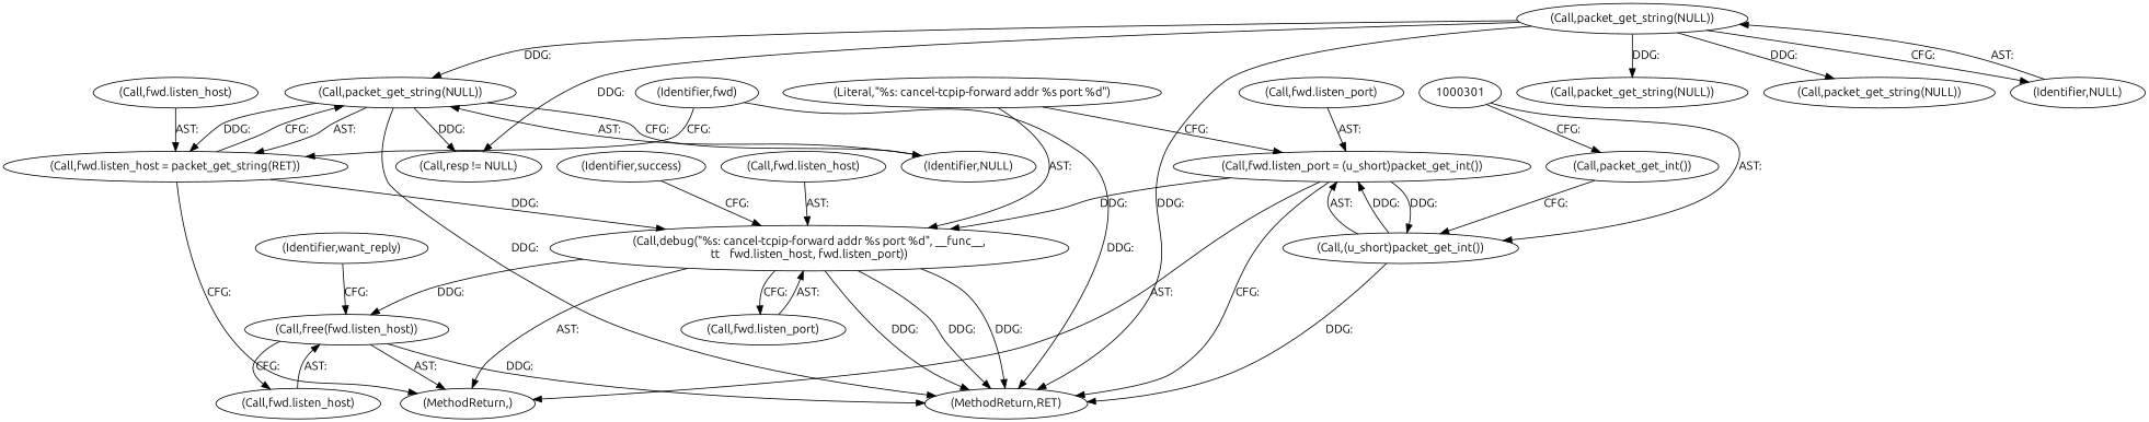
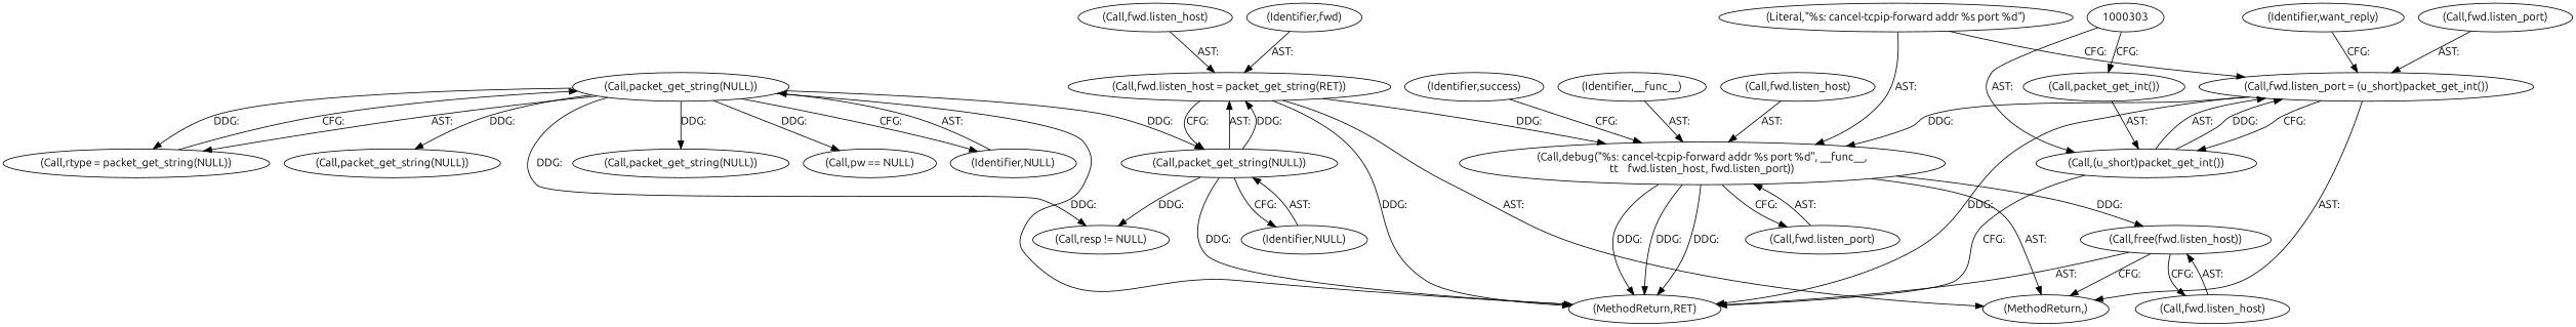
  digraph {
    fontname=Ubuntu
    node [fontname=Ubuntu]
    edge [fontname=Ubuntu]
    n1 [label="(Call,free(fwd.listen_host))"]
    n2 [label="(Call,fwd.listen_host)"]
    n3 [label="(MethodReturn,)"]
    n4 [label="(MethodReturn,RET)"]
    n5 [label="(Call,debug(\"%s: cancel-tcpip-forward addr %s port %d\", __func__,\n\t\t    fwd.listen_host, fwd.listen_port))"]
    n6 [label="(Call,fwd.listen_port)"]
    n7 [label="(Call,fwd.listen_host = packet_get_string(RET))"]
    n8 [label="(Call,packet_get_string(NULL))"]
    n9 [label="(Identifier,NULL)"]
    n10 [label="(Call,resp != NULL)"]
    n11 [label="(Call,packet_get_string(NULL))"]
+   n12 [label="(Call,rtype = packet_get_string(NULL))"]
    n13 [label="(Call,packet_get_string(NULL))"]
    n14 [label="(Call,packet_get_string(NULL))"]
+   n15 [label="(Call,pw == NULL)"]
    n16 [label="(Identifier,NULL)"]
    n17 [label="(Call,fwd.listen_port = (u_short)packet_get_int())"]
    n18 [label="(Call,(u_short)packet_get_int())"]
    n19 [label="(Call,packet_get_int())"]
    n20 [label="(Call,fwd.listen_host)"]
    n21 [label="(Identifier,fwd)"]
    n22 [label="(Identifier,want_reply)"]
    n23 [label="(Call,fwd.listen_port)"]
    n24 [label="(Literal,\"%s: cancel-tcpip-forward addr %s port %d\")"]
    n25 [label="(Call,fwd.listen_host)"]
    n26 [label="(Identifier,success)"]
-   1000301
+   n27 [label="(Identifier,__func__)"]
+   1000301 [label=1000303]
    n1 -> n2 [label="CFG: "]
-   n1 -> n3 [label="AST: "]
-   n1 -> n4 [label="DDG: "]
+   n1 -> n3 [label="CFG: "]
+   n1 -> n4 [label="AST: "]
    n2 -> n1 [label="AST: "]
    n5 -> n1 [label="DDG: "]
    n5 -> n3 [label="AST: "]
    n5 -> n4 [label="DDG: "]
    n5 -> n4 [label="DDG: "]
    n5 -> n4 [label="DDG: "]
    n5 -> n6 [label="CFG: "]
    n6 -> n5 [label="AST: "]
-   n7 -> n3 [label="CFG: "]
-   n21 -> n4 [label="DDG: "]
+   n7 -> n3 [label="AST: "]
+   n7 -> n4 [label="DDG: "]
    n7 -> n5 [label="DDG: "]
    n7 -> n8 [label="CFG: "]
    n8 -> n4 [label="DDG: "]
    n8 -> n7 [label="AST: "]
    n8 -> n7 [label="DDG: "]
    n8 -> n9 [label="CFG: "]
    n8 -> n10 [label="DDG: "]
    n9 -> n8 [label="AST: "]
    n11 -> n4 [label="DDG: "]
    n11 -> n8 [label="DDG: "]
    n11 -> n10 [label="DDG: "]
+   n11 -> n12 [label="AST: "]
+   n11 -> n12 [label="DDG: "]
    n11 -> n13 [label="DDG: "]
    n11 -> n14 [label="DDG: "]
+   n11 -> n15 [label="DDG: "]
    n11 -> n16 [label="CFG: "]
+   n12 -> n11 [label="CFG: "]
    n16 -> n11 [label="AST: "]
    n17 -> n3 [label="AST: "]
-   n17 -> n4 [label="CFG: "]
+   n17 -> n4 [label="DDG: "]
    n17 -> n5 [label="DDG: "]
-   n17 -> n18 [label="DDG: "]
-   n18 -> n4 [label="DDG: "]
+   n17 -> n18 [label="CFG: "]
+   n18 -> n4 [label="CFG: "]
    n18 -> n17 [label="AST: "]
    n18 -> n17 [label="DDG: "]
-   n19 -> n18 [label="CFG: "]
+   n19 -> n18 [label="AST: "]
    n20 -> n7 [label="AST: "]
-   n21 -> n7 [label="CFG: "]
-   n22 -> n1 [label="CFG: "]
+   n21 -> n7 [label="AST: "]
+   n22 -> n17 [label="CFG: "]
    n23 -> n17 [label="AST: "]
    n24 -> n5 [label="AST: "]
    n24 -> n17 [label="CFG: "]
    n25 -> n5 [label="AST: "]
    n26 -> n5 [label="CFG: "]
+   n27 -> n5 [label="AST: "]
    1000301 -> n18 [label="AST: "]
    1000301 -> n19 [label="CFG: "]
  }
